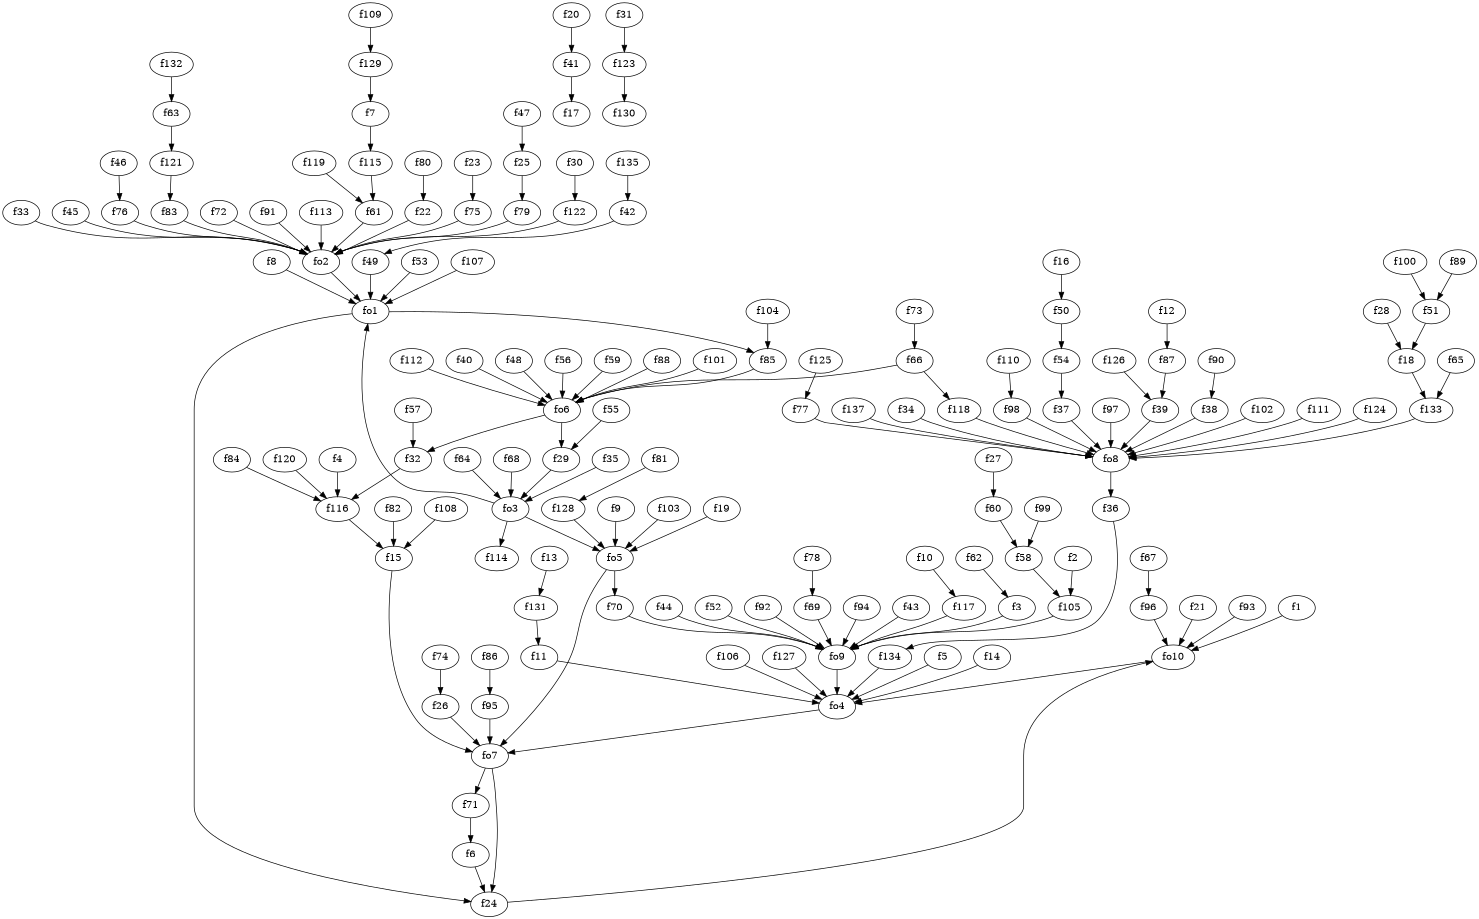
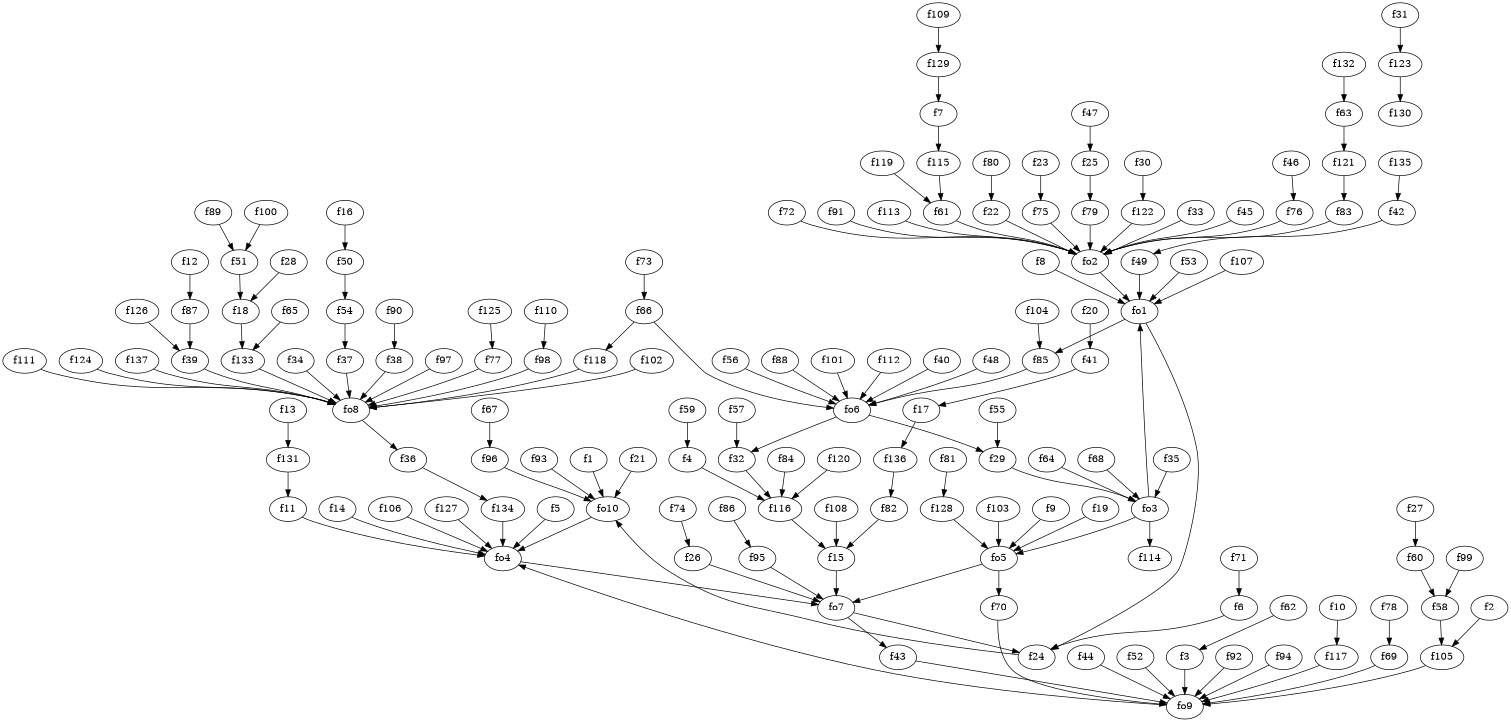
  strict digraph {
    edge [weight=2]
    f1
    fo10
    fo4
    f2
    f105
    fo9
    f3
    f4
    f116
    f15
    f5
    fo7
    f6
    f24
    f7
    f115
    f61
    f8
    fo1
    f85
    f9
    fo5
    f70
    f10
    f117
    f11
    f12
    f87
    f39
    f13
    f131
    f14
    f43
    f16
    f50
    f54
    f17
+   f136
    f82
    f18
    f133
    fo8
    f19
    f20
    f41
    f21
    f22
    fo2
    f23
    f75
    f25
    f79
    f26
    f27
    f60
    f58
    f28
    f29
    fo3
    f114
    f30
    f122
    f31
    f123
    f130
    f32
    f33
    f34
    f36
    f35
    f134
    f37
    f38
    f40
    fo6
    f42
    f49
    f44
    f45
    f46
    f76
    f47
    f48
    f51
    f52
    f53
    f55
    f56
    f57
    f59
    f62
    f63
    f121
    f83
    f64
    f65
    f66
    f118
    f67
    f96
    f68
    f69
    f71
    f72
    f73
    f74
    f77
    f78
    f80
    f81
    f128
    f84
    f86
    f95
    f88
    f89
    f90
    f91
    f92
    f93
    f94
    f97
    f98
    f99
    f100
    f101
    f102
    f103
    f104
    f106
    f107
    f108
    f109
    f129
    f110
    f111
    f112
    f113
    f119
    f120
    f124
    f125
    f126
    f127
    f132
    f135
    f137
    f1 -> fo10
    fo10 -> fo4
    fo4 -> fo7
    f2 -> f105
    f105 -> fo9
    fo9 -> fo4
    f3 -> fo9
    f4 -> f116
    f116 -> f15
    f15 -> fo7
    f5 -> fo4
    fo7 -> f24
-   fo7 -> f71
+   fo7 -> f43
    f6 -> f24
    f24 -> fo10
    f7 -> f115
    f115 -> f61
    f61 -> fo2
    f8 -> fo1
    fo1 -> f24
    fo1 -> f85
    f85 -> fo6
    f9 -> fo5
    fo5 -> fo7
    fo5 -> f70
    f70 -> fo9
    f10 -> f117
    f117 -> fo9
    f11 -> fo4
    f12 -> f87
    f87 -> f39
    f39 -> fo8
    f13 -> f131
    f131 -> f11
    f14 -> fo4
    f43 -> fo9
    f16 -> f50
    f50 -> f54
    f54 -> f37
+   f17 -> f136
+   f136 -> f82
    f82 -> f15
    f18 -> f133
    f133 -> fo8
    fo8 -> f36
    f19 -> fo5
    f20 -> f41
    f41 -> f17
    f21 -> fo10
    f22 -> fo2
    fo2 -> fo1
    f23 -> f75
    f75 -> fo2
    f25 -> f79
    f79 -> fo2
    f26 -> fo7
    f27 -> f60
    f60 -> f58
    f58 -> f105
    f28 -> f18
    f29 -> fo3
    fo3 -> fo1
    fo3 -> fo5
    fo3 -> f114
    f30 -> f122
    f122 -> fo2
    f31 -> f123
    f123 -> f130
    f32 -> f116
    f33 -> fo2
    f34 -> fo8
    f36 -> f134
    f35 -> fo3
    f134 -> fo4
    f37 -> fo8
    f38 -> fo8
    f40 -> fo6
    fo6 -> f29
    fo6 -> f32
    f42 -> f49
    f49 -> fo1
    f44 -> fo9
    f45 -> fo2
    f46 -> f76
    f76 -> fo2
    f47 -> f25
    f48 -> fo6
    f51 -> f18
    f52 -> fo9
    f53 -> fo1
    f55 -> f29
    f56 -> fo6
    f57 -> f32
-   f59 -> fo6
+   f59 -> f4
    f62 -> f3
    f63 -> f121
    f121 -> f83
    f83 -> fo2
    f64 -> fo3
    f65 -> f133
    f66 -> fo6
    f66 -> f118
    f118 -> fo8
    f67 -> f96
    f96 -> fo10
    f68 -> fo3
    f69 -> fo9
    f71 -> f6
    f72 -> fo2
    f73 -> f66
    f74 -> f26
    f77 -> fo8
    f78 -> f69
    f80 -> f22
    f81 -> f128
    f128 -> fo5
    f84 -> f116
    f86 -> f95
    f95 -> fo7
    f88 -> fo6
    f89 -> f51
    f90 -> f38
    f91 -> fo2
    f92 -> fo9
    f93 -> fo10
    f94 -> fo9
    f97 -> fo8
    f98 -> fo8
    f99 -> f58
    f100 -> f51
    f101 -> fo6
    f102 -> fo8
    f103 -> fo5
    f104 -> f85
    f106 -> fo4
    f107 -> fo1
    f108 -> f15
    f109 -> f129
    f129 -> f7
    f110 -> f98
    f111 -> fo8
    f112 -> fo6
    f113 -> fo2
    f119 -> f61
    f120 -> f116
    f124 -> fo8
    f125 -> f77
    f126 -> f39
    f127 -> fo4
    f132 -> f63
    f135 -> f42
    f137 -> fo8
  }
